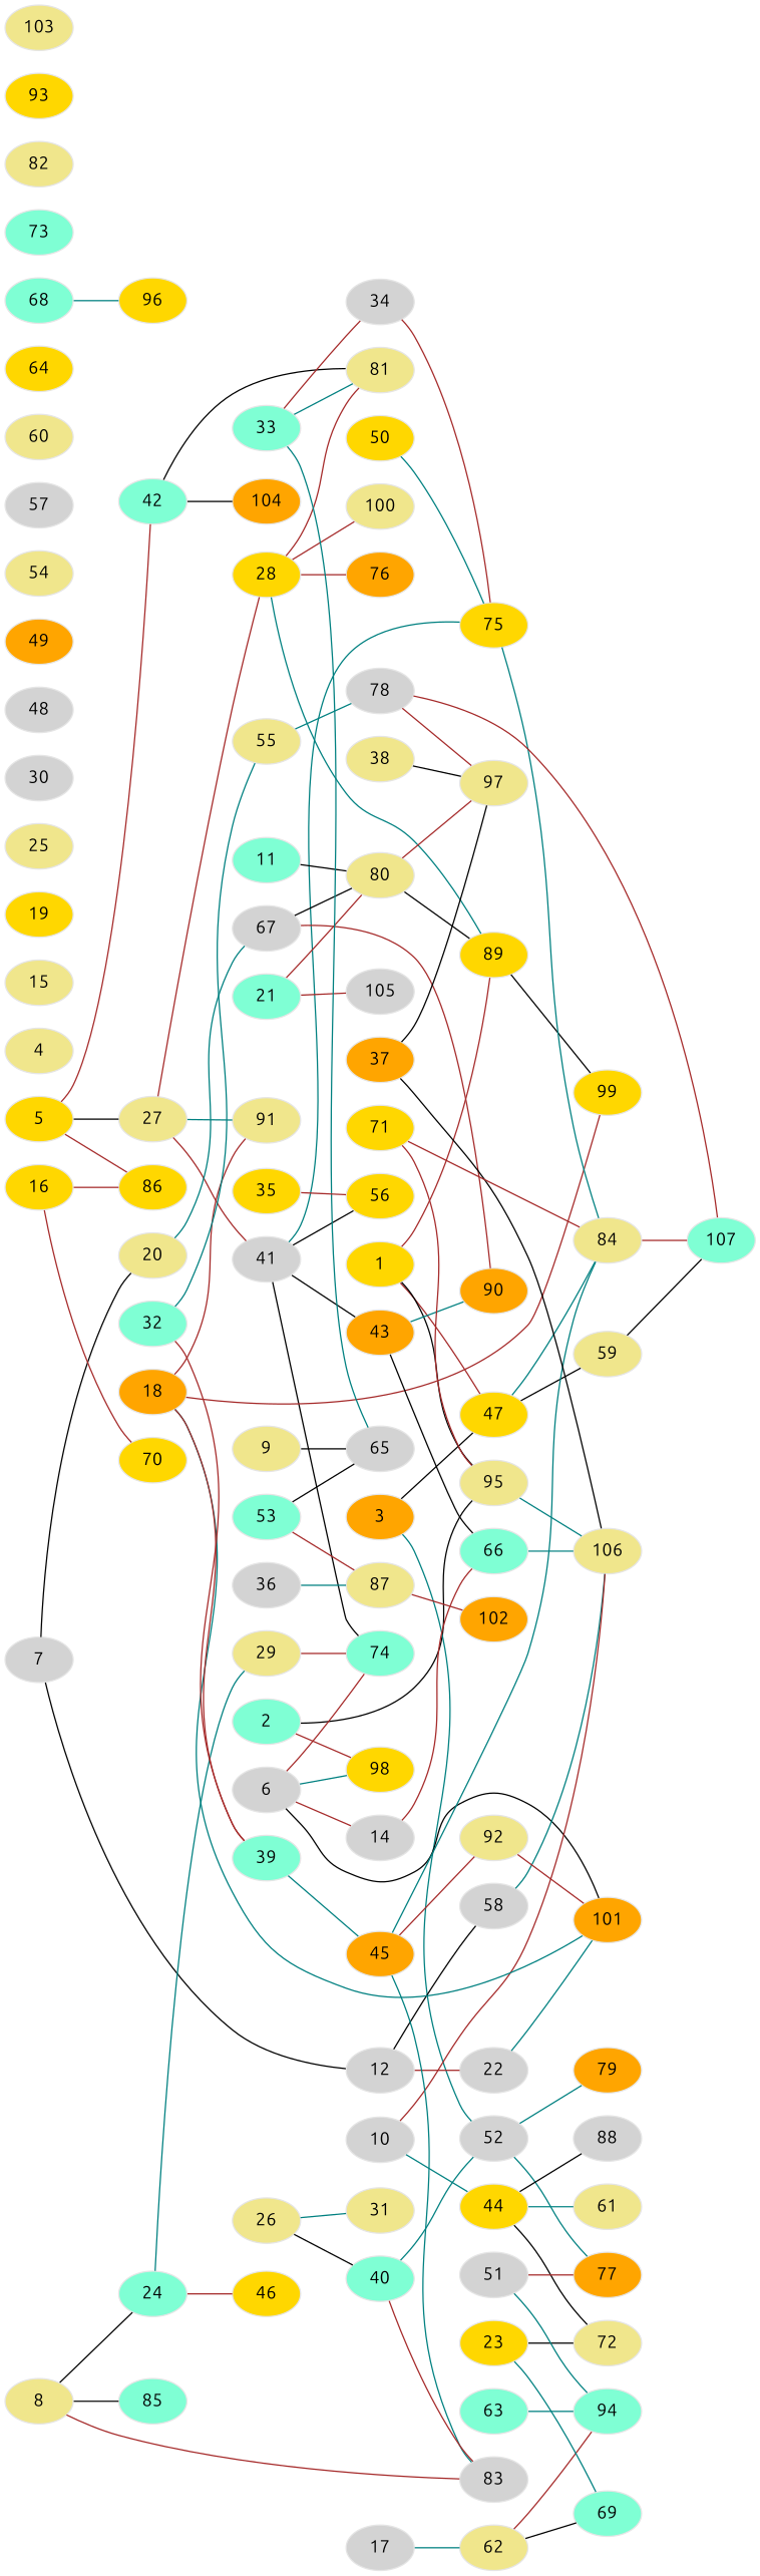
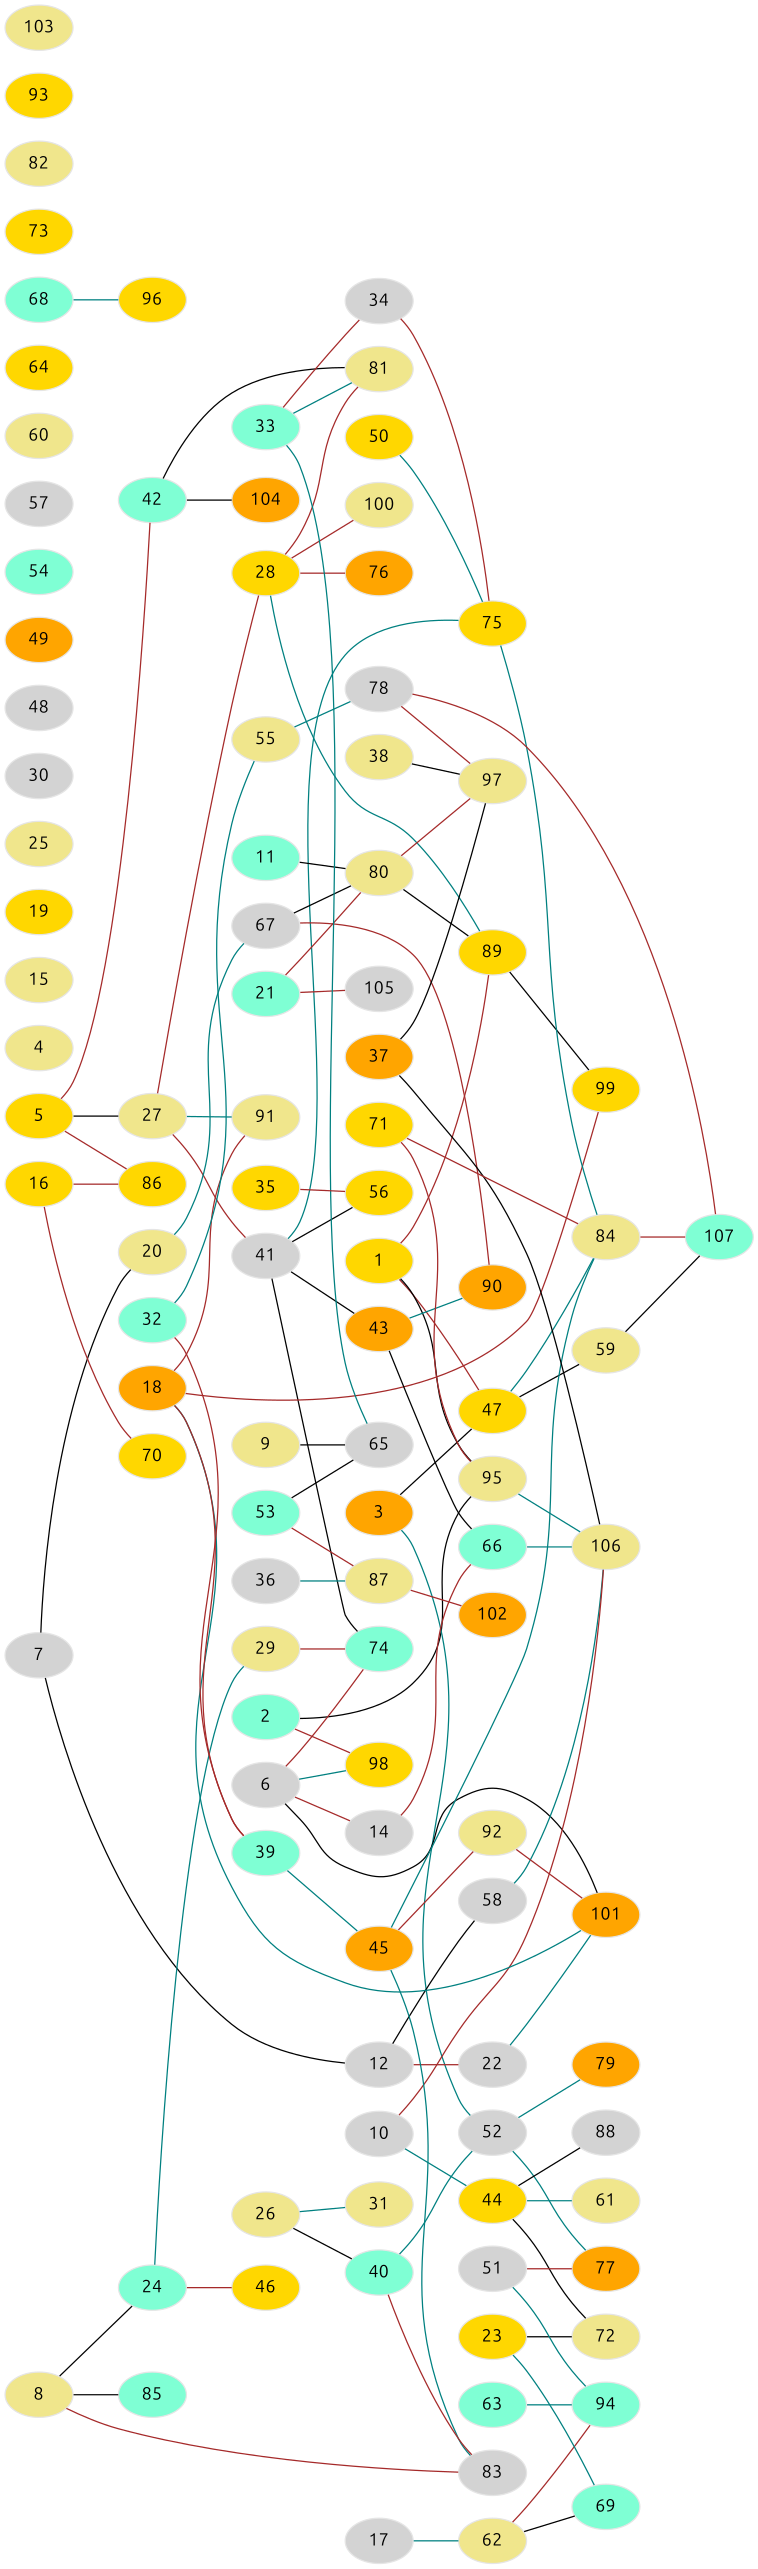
  graph {
    fontname=Ubuntu
    rankdir=LR
    node [color=gray90 fillcolor=khaki fontname=Ubuntu style=filled]
    edge [color=brown fontname=Ubuntu]
    1 [fillcolor=gold]
    47 [fillcolor=gold]
    89 [fillcolor=gold]
    95
    84
    59
    99 [fillcolor=gold]
    106
    2 [fillcolor=aquamarine]
    98 [fillcolor=gold]
    3 [fillcolor=orange]
    52 [fillcolor=lightgrey]
    77 [fillcolor=orange]
    79 [fillcolor=orange]
    4
    5 [fillcolor=gold]
    27
    42 [fillcolor=aquamarine]
    86 [fillcolor=gold]
    91
    28 [fillcolor=gold]
    41 [fillcolor=lightgrey]
    81
    104 [fillcolor=orange]
    6 [fillcolor=lightgrey]
    14 [fillcolor=lightgrey]
    74 [fillcolor=aquamarine]
    101 [fillcolor=orange]
    66 [fillcolor=aquamarine]
    7 [fillcolor=lightgrey]
    12 [fillcolor=lightgrey]
    20
    22 [fillcolor=lightgrey]
    58 [fillcolor=lightgrey]
    67 [fillcolor=lightgrey]
    24 [fillcolor=aquamarine]
    8
    83 [fillcolor=lightgrey]
    85 [fillcolor=aquamarine]
    29
    46 [fillcolor=gold]
    65 [fillcolor=lightgrey]
    9
    105 [fillcolor=lightgrey]
    10 [fillcolor=lightgrey]
    44 [fillcolor=gold]
    72
    61
    88 [fillcolor=lightgrey]
    11 [fillcolor=aquamarine]
    80
    97
    15
    16 [fillcolor=gold]
    70 [fillcolor=gold]
    17 [fillcolor=lightgrey]
    62
    69 [fillcolor=aquamarine]
    94 [fillcolor=aquamarine]
    18 [fillcolor=orange]
    39 [fillcolor=aquamarine]
    45 [fillcolor=orange]
    19 [fillcolor=gold]
    90 [fillcolor=orange]
    21 [fillcolor=aquamarine]
    23 [fillcolor=gold]
    25
    26
    31
    40 [fillcolor=aquamarine]
    76 [fillcolor=orange]
    100
    75 [fillcolor=gold]
    56 [fillcolor=gold]
    43 [fillcolor=orange]
    30 [fillcolor=lightgrey]
    32 [fillcolor=aquamarine]
    55
    78 [fillcolor=lightgrey]
    33 [fillcolor=aquamarine]
    34 [fillcolor=lightgrey]
    35 [fillcolor=gold]
    36 [fillcolor=lightgrey]
    87
    102 [fillcolor=orange]
    37 [fillcolor=orange]
    38
    92
    107 [fillcolor=aquamarine]
    48 [fillcolor=lightgrey]
    49 [fillcolor=orange]
    50 [fillcolor=gold]
    51 [fillcolor=lightgrey]
    53 [fillcolor=aquamarine]
-   54
+   54 [fillcolor=aquamarine]
    57 [fillcolor=lightgrey]
    60
    63 [fillcolor=aquamarine]
    64 [fillcolor=gold]
    68 [fillcolor=aquamarine]
    96 [fillcolor=gold]
    71 [fillcolor=gold]
-   73 [fillcolor=aquamarine]
+   73 [fillcolor=gold]
    82
    93 [fillcolor=gold]
    103
    1 -- 47
    1 -- 89
    1 -- 95 [color=black]
    47 -- 84 [color=teal]
    47 -- 59 [color=black]
    89 -- 99 [color=black]
    95 -- 106 [color=teal]
    84 -- 107
    59 -- 107 [color=black]
    2 -- 95 [color=black]
    2 -- 98
    3 -- 47 [color=black]
    3 -- 52 [color=teal]
    52 -- 77 [color=teal]
    52 -- 79 [color=teal]
    5 -- 27 [color=black]
    5 -- 42
    5 -- 86
    27 -- 91 [color=teal]
    27 -- 28
    27 -- 41
    42 -- 81 [color=black]
    42 -- 104 [color=black]
    28 -- 89 [color=teal]
    28 -- 81
    28 -- 76
    28 -- 100
    41 -- 74 [color=black]
    41 -- 75 [color=teal]
    41 -- 56 [color=black]
    41 -- 43 [color=black]
    6 -- 98 [color=teal]
    6 -- 14
    6 -- 74
    6 -- 101 [color=black]
    14 -- 66
    66 -- 106 [color=teal]
    7 -- 12 [color=black]
    7 -- 20 [color=black]
    12 -- 22
    12 -- 58 [color=black]
    20 -- 67 [color=teal]
    22 -- 101 [color=teal]
    58 -- 106 [color=teal]
    67 -- 80 [color=black]
    67 -- 90
    24 -- 29 [color=teal]
    24 -- 46
    8 -- 24 [color=black]
    8 -- 83
    8 -- 85 [color=black]
    29 -- 74
    9 -- 65 [color=black]
    10 -- 106
    10 -- 44 [color=teal]
    44 -- 72 [color=black]
    44 -- 61 [color=teal]
    44 -- 88 [color=black]
    11 -- 80 [color=black]
    80 -- 89 [color=black]
    80 -- 97
    16 -- 86
    16 -- 70
    17 -- 62 [color=teal]
    62 -- 69 [color=black]
    62 -- 94
    18 -- 99
    18 -- 91
    18 -- 101 [color=teal]
    18 -- 39
    39 -- 45 [color=teal]
    45 -- 84 [color=teal]
    45 -- 83 [color=teal]
    45 -- 92
    21 -- 105
    21 -- 80
    23 -- 72 [color=black]
    23 -- 69 [color=teal]
    26 -- 31 [color=teal]
    26 -- 40 [color=black]
    40 -- 52 [color=teal]
    40 -- 83
    75 -- 84 [color=teal]
    43 -- 66 [color=black]
    43 -- 90 [color=teal]
    32 -- 39
    32 -- 55 [color=teal]
    55 -- 78 [color=teal]
    78 -- 97
    78 -- 107
    33 -- 81 [color=teal]
    33 -- 65 [color=teal]
    33 -- 34
    34 -- 75
    35 -- 56
    36 -- 87 [color=teal]
    87 -- 102
    37 -- 106 [color=black]
    37 -- 97 [color=black]
    38 -- 97 [color=black]
    92 -- 101
    50 -- 75 [color=teal]
    51 -- 77
    51 -- 94 [color=teal]
    53 -- 65 [color=black]
    53 -- 87
    63 -- 94 [color=teal]
    68 -- 96 [color=teal]
    71 -- 95
    71 -- 84
  }
